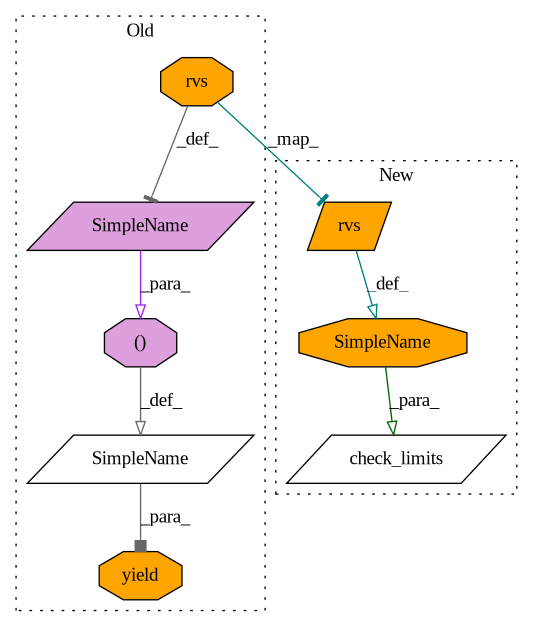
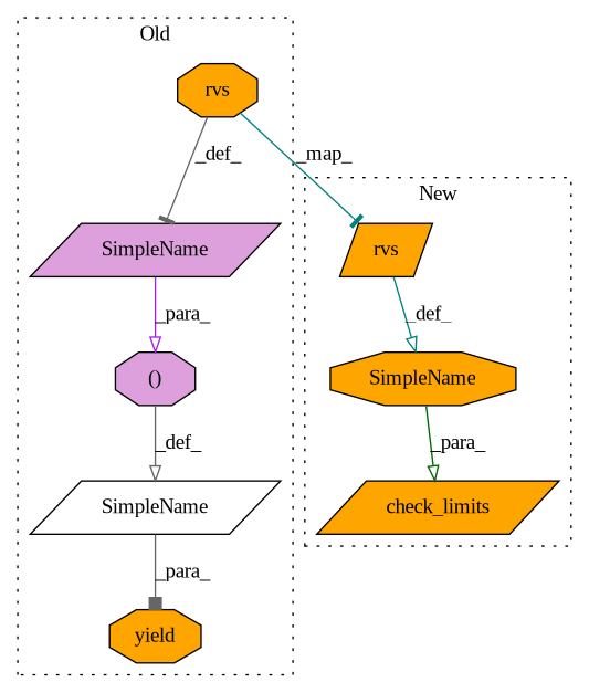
  digraph {
    fontname="Liberation Serif"
    node [a=32 shape=octagon style=filled fillcolor=orange fontname="Liberation Serif"]
    edge [color=gray40 arrowhead=onormal fontname="Liberation Serif"]
    n1 [l="4,1" label=rvs s="11601,11606"]
    n2 [a=42 label=SimpleName shape=parallelogram fillcolor=white]
    n3 [a=112 l=14 label=yield s=11560]
    n4 [a=106 l=75 label="()" s=11574 fillcolor=plum]
    n5 [a=42 label=SimpleName shape=parallelogram fillcolor=plum]
    n6 [l="4,1" label=rvs s="11207,11212" shape=parallelogram]
    n7 [a=42 label=SimpleName]
-   n8 [l="13,1" label=check_limits s="11192,11227" shape=parallelogram fillcolor=white]
+   n8 [l="13,1" label=check_limits s="11192,11227" shape=parallelogram]
    subgraph cluster_1 {
      label=Old
      style=dotted
      n1
      n2
      n3
      n4
      n5
    }
    subgraph cluster_2 {
      label=New
      style=dotted
      n6
      n7
      n8
    }
    n1 -> n5 [label=_def_ arrowhead=tee]
    n1 -> n6 [label=_map_ color=teal arrowhead=tee]
    n2 -> n3 [label=_para_ arrowhead=box]
    n4 -> n2 [label=_def_]
    n5 -> n4 [label=_para_ color=purple]
    n6 -> n7 [label=_def_ color=teal]
    n7 -> n8 [label=_para_ color=darkgreen]
  }
